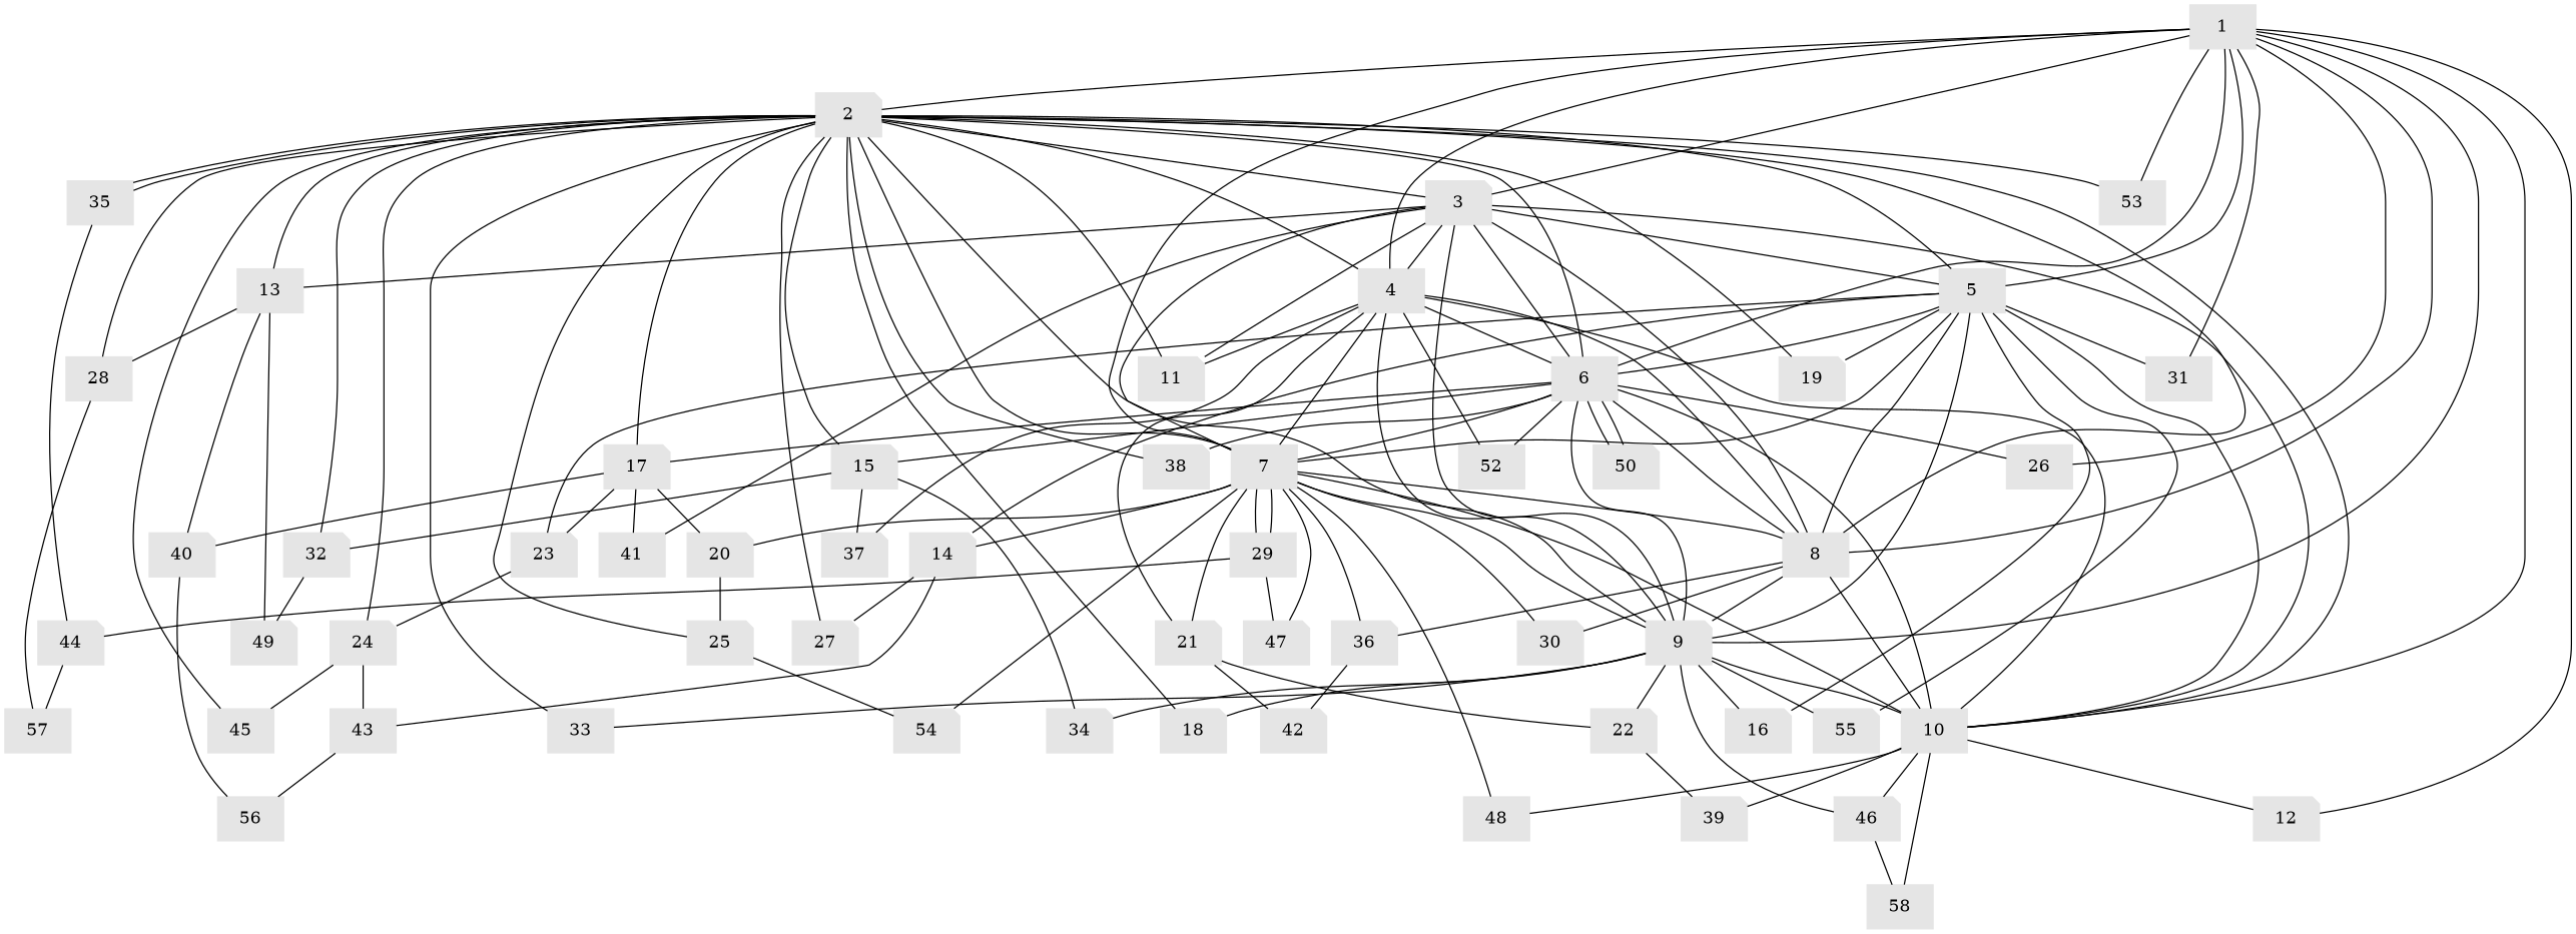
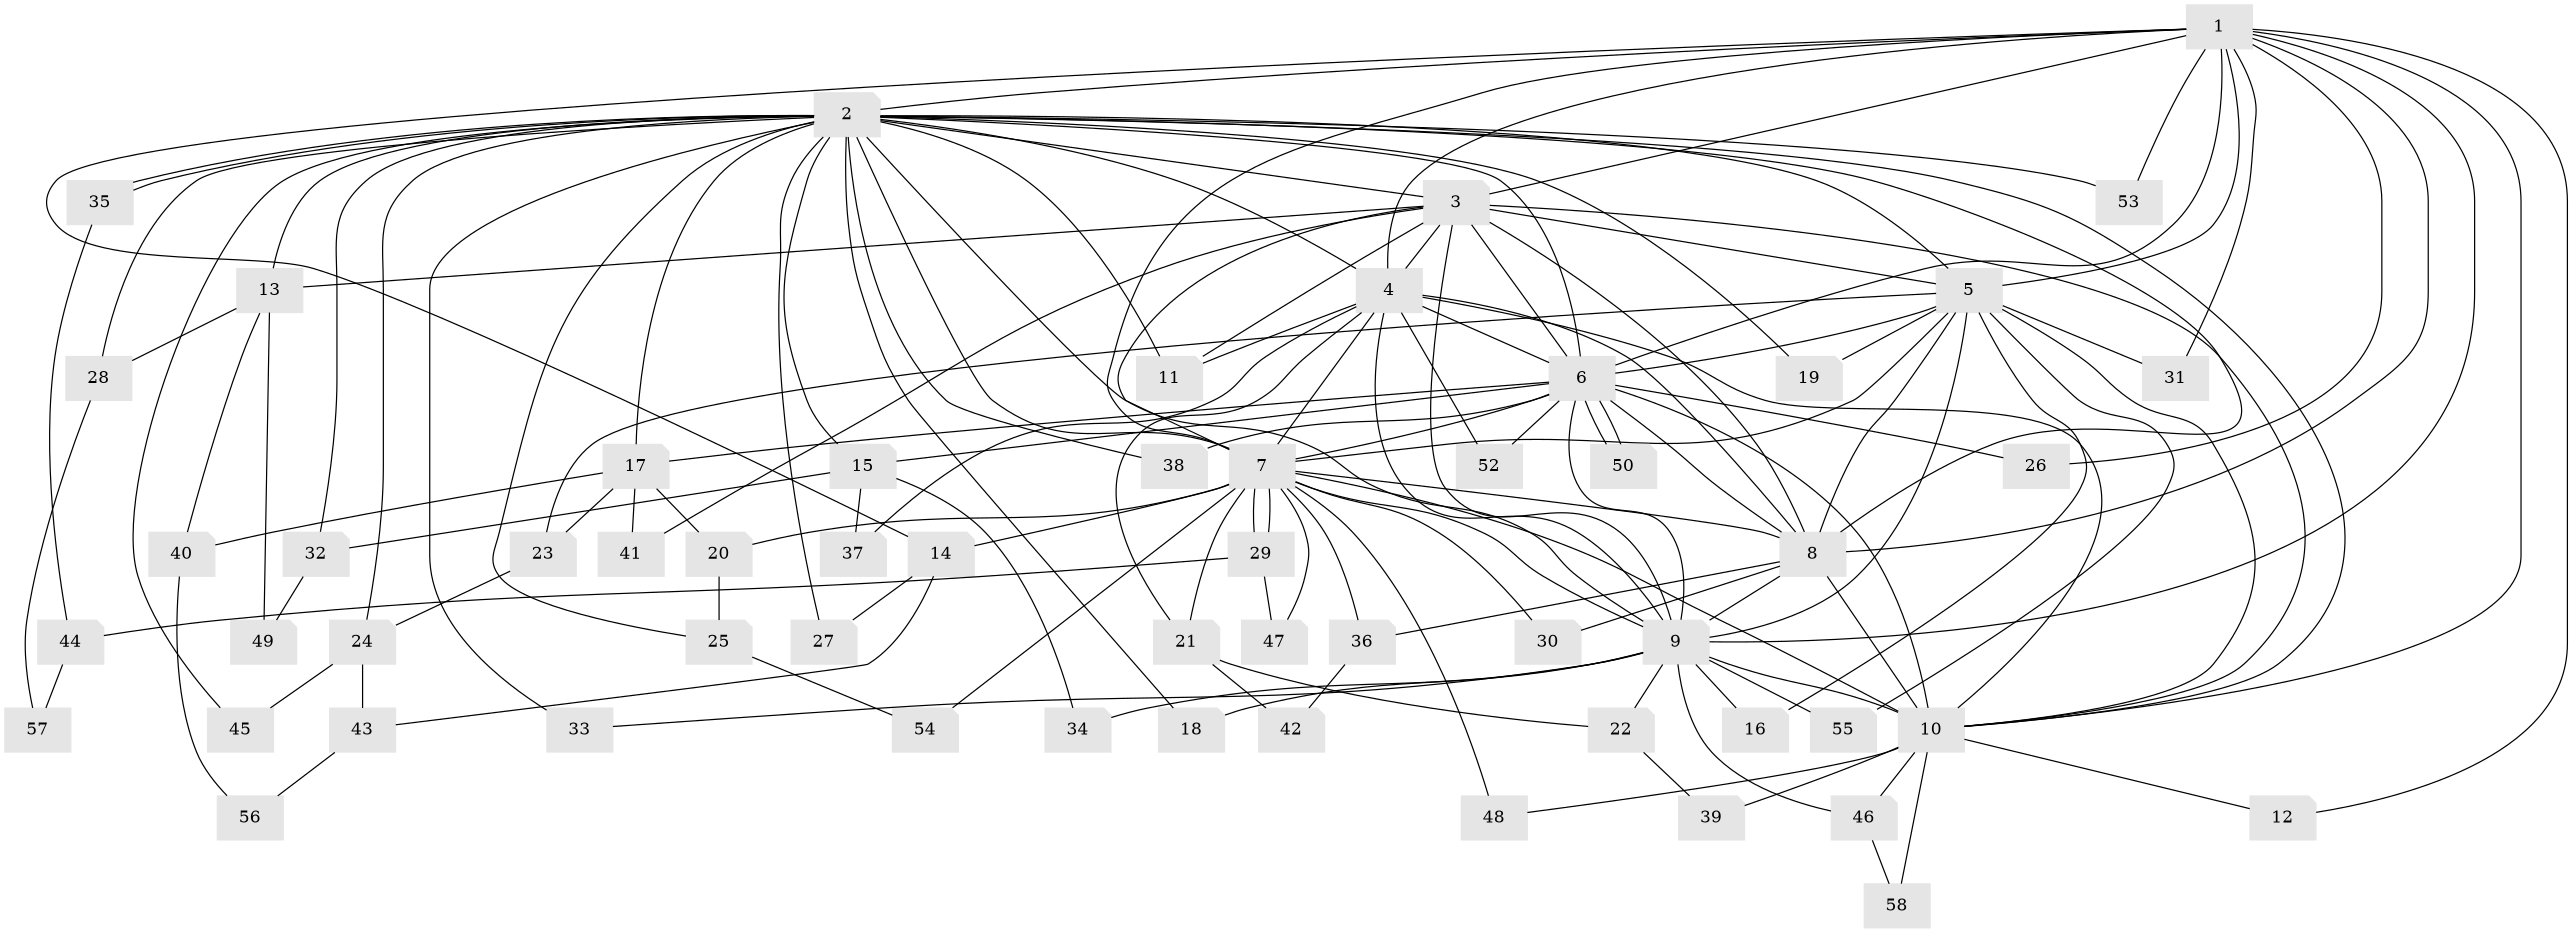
  graph {
    node [color=gray90 shape=note style=filled]
    1 [shape=box]
    2
    3
    4 [shape=box]
    5 [shape=box]
    6 [shape=box]
    7 [shape=box]
    8 [shape=box]
    9
    10 [shape=box]
    12
    26 [shape=box]
    31 [shape=box]
    53 [shape=box]
    11
    13 [shape=box]
    15
    17
    18
    19
    24
    25
    27
    28 [shape=box]
    32
    33 [shape=box]
    35 [shape=box]
    38
    45 [shape=box]
    41 [shape=box]
    21
    37
    52 [shape=box]
    14
    16
    23
    55
    50
    20
    29 [shape=box]
    30
    36
    47
    48 [shape=box]
    54
    22
    34
    46
    39
    n50 [label=58 shape=box]
    40
    49
    43 [shape=box]
    57 [shape=box]
    44
    42
    56 [shape=box]
    1 -- 2
    1 -- 3
    1 -- 4
    1 -- 5
    1 -- 6
    1 -- 7
    1 -- 8
    1 -- 9
    1 -- 10
    1 -- 12
    1 -- 26
    1 -- 31
    1 -- 53
    2 -- 3
    2 -- 4
    2 -- 5
    2 -- 6
    2 -- 7
    2 -- 8
    2 -- 9
    2 -- 10
    2 -- 53
    2 -- 11
    2 -- 13
    2 -- 15
    2 -- 17
    2 -- 18
    2 -- 19
    2 -- 24
    2 -- 25
    2 -- 27
    2 -- 28
    2 -- 32
    2 -- 33
    2 -- 35
    2 -- 35
    2 -- 38
    2 -- 45
    3 -- 4
    3 -- 5
    3 -- 6
    3 -- 7
    3 -- 8
    3 -- 9
    3 -- 10
    3 -- 11
    3 -- 13
    3 -- 41
    4 -- 6
    4 -- 7
    4 -- 8
    4 -- 9
    4 -- 10
    4 -- 11
    4 -- 21
    4 -- 37
    4 -- 52
    5 -- 6
    5 -- 7
    5 -- 8
    5 -- 9
    5 -- 10
    5 -- 31
    5 -- 19
-   5 -- 14
+   1 -- 14
    5 -- 16
    5 -- 23
    5 -- 55
    6 -- 7
    6 -- 8
    6 -- 9
    6 -- 10
    6 -- 26
    6 -- 15
    6 -- 17
    6 -- 38
    6 -- 52
    6 -- 50
    6 -- 50
    7 -- 8
    7 -- 9
    7 -- 10
    7 -- 21
    7 -- 14
    7 -- 20
    7 -- 29
    7 -- 29
    7 -- 30
    7 -- 36
    7 -- 47
    7 -- 48
    7 -- 54
    8 -- 9
    8 -- 10
    8 -- 30
    8 -- 36
    9 -- 10
    9 -- 18
    9 -- 33
    9 -- 16
    9 -- 55
    9 -- 22
    9 -- 34
    9 -- 46
    10 -- 12
    10 -- 48
    10 -- 46
    10 -- 39
    10 -- n50
    13 -- 28
    13 -- 40
    13 -- 49
    15 -- 32
    15 -- 37
    15 -- 34
    17 -- 41
    17 -- 23
    17 -- 20
    17 -- 40
    24 -- 45
    24 -- 43
    25 -- 54
    28 -- 57
    32 -- 49
    35 -- 44
    21 -- 22
    21 -- 42
    14 -- 27
    14 -- 43
    23 -- 24
    20 -- 25
    29 -- 47
    29 -- 44
    36 -- 42
    22 -- 39
    46 -- n50
    40 -- 56
    43 -- 56
    44 -- 57
  }
